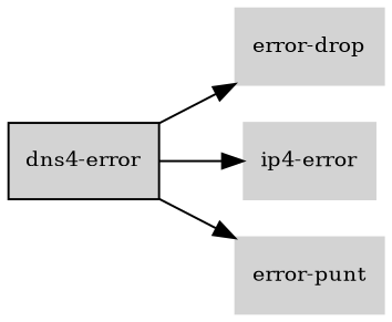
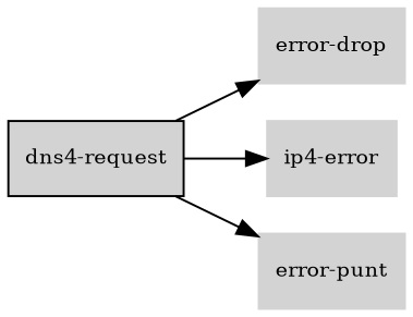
  digraph {
    fontname="DejaVu Serif"
    rankdir=LR
    node [color=lightgray fillcolor=lightgray fontcolor=black fontname="DejaVu Serif" fontsize=10 shape=box style=filled]
    edge [fontname="DejaVu Serif" fontsize=8]
-   "dns4-request" [color=black label="dns4-error"]
+   "dns4-request" [color=black]
    "error-drop"
    n3 [label="ip4-error"]
    "error-punt"
    "dns4-request" -> "error-drop"
    "dns4-request" -> n3
    "dns4-request" -> "error-punt"
  }
